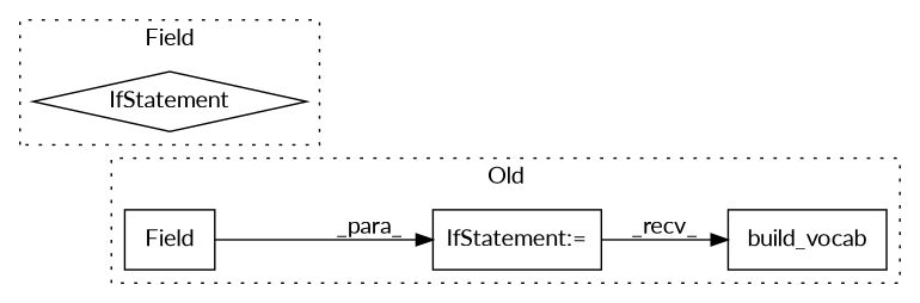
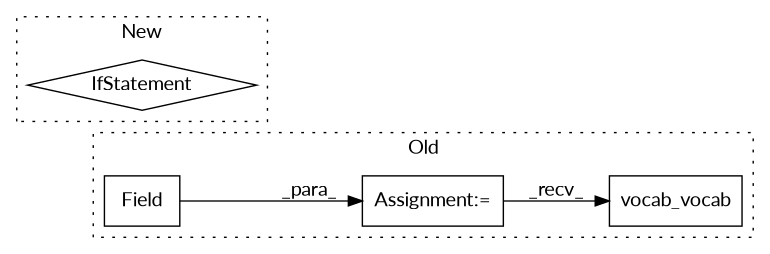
  digraph {
    rankdir=LR
    fontname=Lato
    node [a=32 shape=box fontname=Lato]
    edge [fontname=Lato]
    n1 [l=7 label=Field s=956]
-   n2 [l="12,1" label=build_vocab s="1094,1131"]
-   n3 [a=7 l=1 label="IfStatement:=" s=950]
+   n2 [l="12,1" label=vocab_vocab s="1094,1131"]
+   n3 [a=7 l=1 label="Assignment:=" s=950]
    n4 [a=25 l="4,2" label=IfStatement s="1903,1927" shape=diamond]
    subgraph cluster_1 {
      label=Old
      style=dotted
      n1
      n2
      n3
    }
    subgraph cluster_2 {
-     label=Field
+     label=New
      style=dotted
      n4
    }
    n1 -> n3 [label=_para_]
    n3 -> n2 [label=_recv_]
  }
